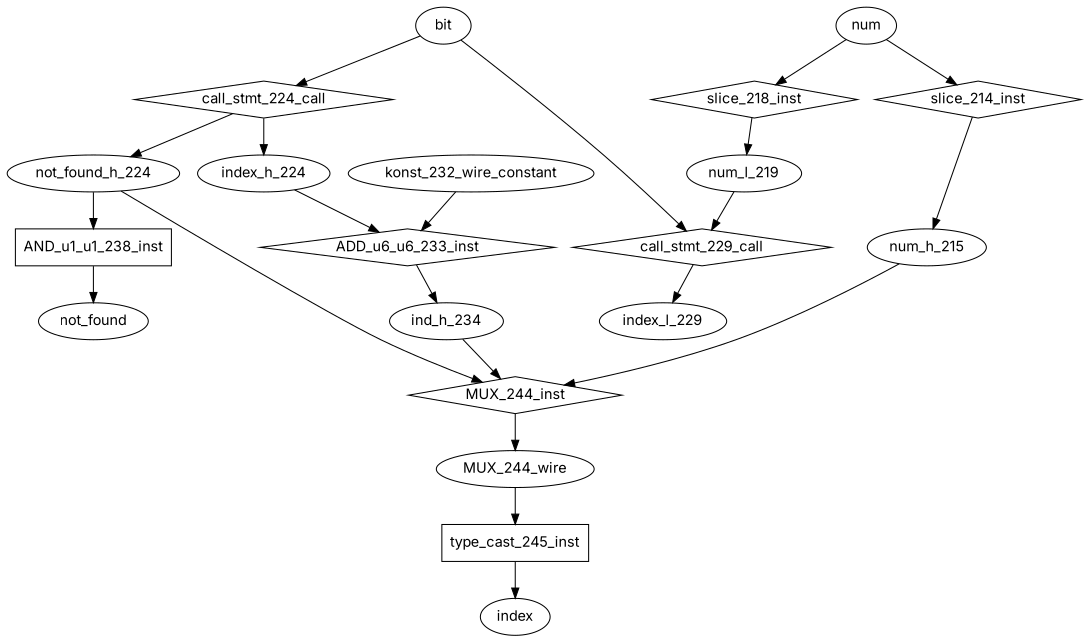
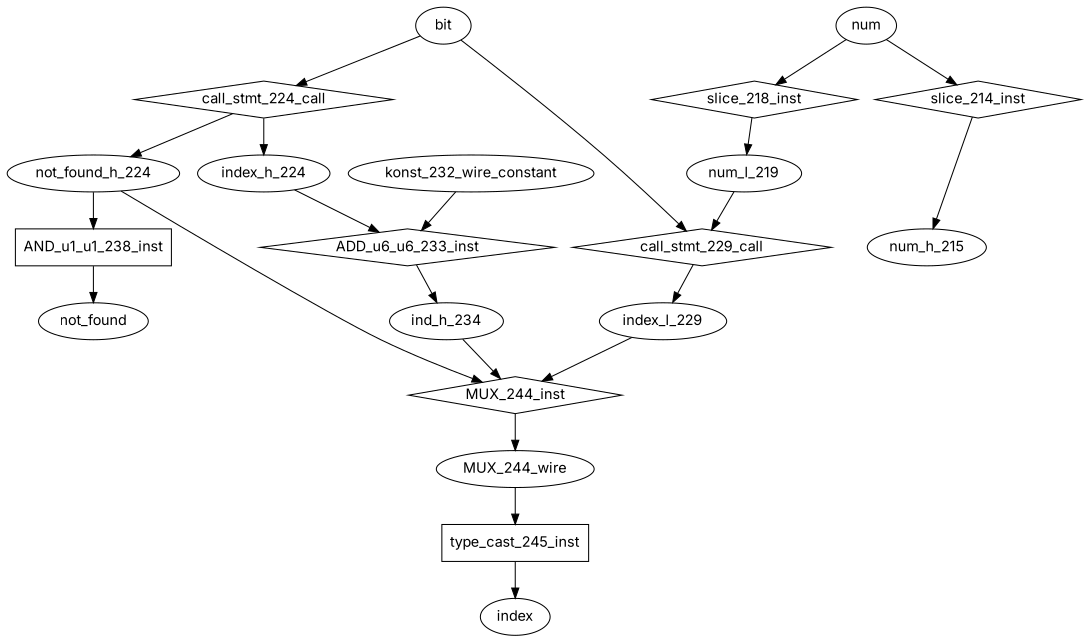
  digraph {
    fontname=Inter
    node [fontname=Inter shape=ellipse]
    edge [fontname=Inter]
    type_cast_245_inst [shape=rectangle]
    MUX_244_wire
    index [shape=""]
    MUX_244_inst [shape=diamond]
    ind_h_234
    ADD_u6_u6_233_inst [shape=diamond]
    index_h_224
    index_l_229
    konst_232_wire_constant
    not_found_h_224
    AND_u1_u1_238_inst [shape=rectangle]
    not_found [shape=""]
    call_stmt_224_call [shape=diamond]
    call_stmt_229_call [shape=diamond]
    num_l_219
    bit [shape=""]
    slice_214_inst [shape=diamond]
    num_h_215
    num [shape=""]
    slice_218_inst [shape=diamond]
    type_cast_245_inst -> index
    MUX_244_wire -> type_cast_245_inst
    MUX_244_inst -> MUX_244_wire
    ind_h_234 -> MUX_244_inst
    ADD_u6_u6_233_inst -> ind_h_234
    index_h_224 -> ADD_u6_u6_233_inst
-   num_h_215 -> MUX_244_inst
+   index_l_229 -> MUX_244_inst
    konst_232_wire_constant -> ADD_u6_u6_233_inst
    not_found_h_224 -> MUX_244_inst
    not_found_h_224 -> AND_u1_u1_238_inst
    AND_u1_u1_238_inst -> not_found
    call_stmt_224_call -> index_h_224
    call_stmt_224_call -> not_found_h_224
    call_stmt_229_call -> index_l_229
    num_l_219 -> call_stmt_229_call
    bit -> call_stmt_224_call
    bit -> call_stmt_229_call
    slice_214_inst -> num_h_215
    num -> slice_214_inst
    num -> slice_218_inst
    slice_218_inst -> num_l_219
  }
